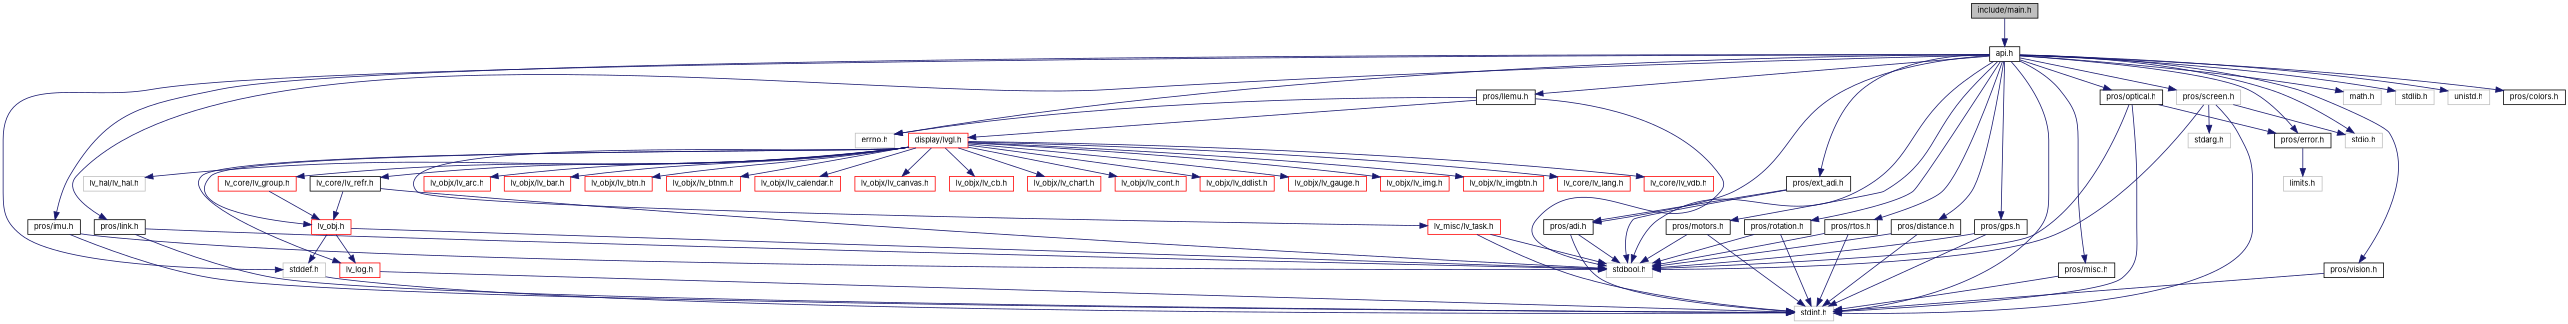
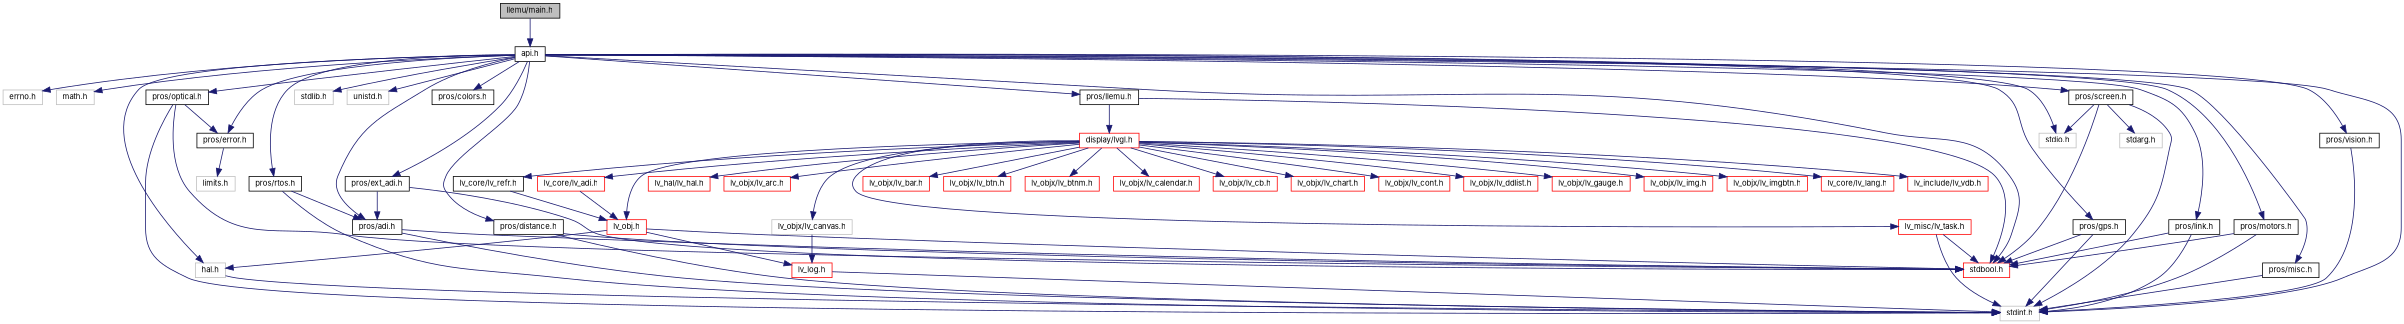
  digraph {
    fontname=Inter
    node [color=red fillcolor=white fontname=Inter fontsize=10 shape=record style=filled]
    edge [color=midnightblue fontname=Inter fontsize=10 labelfontname=Helvetica labelfontsize=10 style=solid]
-   n1 [color=black fillcolor=grey75 fontcolor=black height=0.2 label="include/main.h" width=0.4]
+   n1 [color=black fillcolor=grey75 fontcolor=black height=0.2 label="llemu/main.h" width=0.4]
    n2 [color=black height=0.2 label="api.h" width=0.4]
    n3 [color=grey75 height=0.2 label="errno.h" width=0.4]
    n4 [color=grey75 height=0.2 label="math.h" width=0.4]
-   n5 [color=grey75 height=0.2 label="stdbool.h" width=0.4]
-   n6 [color=grey75 height=0.2 label="stddef.h" width=0.4]
+   n5 [height=0.2 label="stdbool.h" width=0.4]
+   n6 [color=grey75 height=0.2 label="hal.h" width=0.4]
    n7 [color=grey75 height=0.2 label="stdint.h" width=0.4]
    n8 [color=grey75 height=0.2 label="stdio.h" width=0.4]
    n9 [color=grey75 height=0.2 label="stdlib.h" width=0.4]
    n10 [color=grey75 height=0.2 label="unistd.h" width=0.4]
    n11 [color=black height=0.2 label="pros/adi.h" width=0.4]
    n12 [color=black height=0.2 label="pros/colors.h" width=0.4]
    n13 [color=black height=0.2 label="pros/distance.h" width=0.4]
    n14 [color=black height=0.2 label="pros/error.h" width=0.4]
    n15 [color=black height=0.2 label="pros/ext_adi.h" width=0.4]
    n16 [color=black height=0.2 label="pros/gps.h" width=0.4]
-   n17 [color=black height=0.2 label="pros/imu.h" width=0.4]
    n18 [color=black height=0.2 label="pros/link.h" width=0.4]
    n19 [color=black height=0.2 label="pros/llemu.h" width=0.4]
    n20 [color=black height=0.2 label="pros/misc.h" width=0.4]
    n21 [color=black height=0.2 label="pros/motors.h" width=0.4]
    n22 [color=black height=0.2 label="pros/optical.h" width=0.4]
-   n23 [color=black height=0.2 label="pros/rotation.h" width=0.4]
    n24 [color=black height=0.2 label="pros/rtos.h" width=0.4]
-   n25 [color=grey75 height=0.2 label="pros/screen.h" width=0.4]
+   n25 [color=black height=0.2 label="pros/screen.h" width=0.4]
    n26 [color=black height=0.2 label="pros/vision.h" width=0.4]
    n27 [color=grey75 height=0.2 label="limits.h" width=0.4]
    n28 [height=0.2 label="display/lvgl.h" width=0.4]
    n29 [color=grey75 height=0.2 label="stdarg.h" width=0.4]
-   n30 [height=0.2 label="lv_core/lv_group.h" width=0.4]
+   n30 [height=0.2 label="lv_core/lv_adi.h" width=0.4]
    n31 [height=0.2 label="lv_obj.h" width=0.4]
    n32 [height=0.2 label="lv_log.h" width=0.4]
    n33 [height=0.2 label="lv_core/lv_lang.h" width=0.4]
    n34 [color=black height=0.2 label="lv_core/lv_refr.h" width=0.4]
-   n35 [height=0.2 label="lv_core/lv_vdb.h" width=0.4]
-   n36 [color=grey75 height=0.2 label="lv_hal/lv_hal.h" width=0.4]
+   n35 [height=0.2 label="lv_include/lv_vdb.h" width=0.4]
+   n36 [height=0.2 label="lv_hal/lv_hal.h" width=0.4]
    n37 [height=0.2 label="lv_misc/lv_task.h" width=0.4]
    n38 [height=0.2 label="lv_objx/lv_arc.h" width=0.4]
    n39 [height=0.2 label="lv_objx/lv_bar.h" width=0.4]
    n40 [height=0.2 label="lv_objx/lv_btn.h" width=0.4]
    n41 [height=0.2 label="lv_objx/lv_btnm.h" width=0.4]
    n42 [height=0.2 label="lv_objx/lv_calendar.h" width=0.4]
-   n43 [height=0.2 label="lv_objx/lv_canvas.h" width=0.4]
+   n43 [color=grey75 height=0.2 label="lv_objx/lv_canvas.h" width=0.4]
    n44 [height=0.2 label="lv_objx/lv_cb.h" width=0.4]
    n45 [height=0.2 label="lv_objx/lv_chart.h" width=0.4]
    n46 [height=0.2 label="lv_objx/lv_cont.h" width=0.4]
    n47 [height=0.2 label="lv_objx/lv_ddlist.h" width=0.4]
    n48 [height=0.2 label="lv_objx/lv_gauge.h" width=0.4]
    n49 [height=0.2 label="lv_objx/lv_img.h" width=0.4]
    n50 [height=0.2 label="lv_objx/lv_imgbtn.h" width=0.4]
    n1 -> n2
    n2 -> n3
    n2 -> n4
    n2 -> n5
    n2 -> n6
    n2 -> n7
    n2 -> n8
    n2 -> n9
    n2 -> n10
    n2 -> n11
    n2 -> n12
    n2 -> n13
    n2 -> n14
    n2 -> n15
    n2 -> n16
-   n2 -> n17
    n2 -> n18
    n2 -> n19
    n2 -> n20
    n2 -> n21
    n2 -> n22
-   n2 -> n23
    n2 -> n24
    n2 -> n25
    n2 -> n26
    n6 -> n7
    n11 -> n5
    n11 -> n7
    n13 -> n5
    n13 -> n7
    n14 -> n27
    n15 -> n5
    n15 -> n11
    n16 -> n5
    n16 -> n7
-   n17 -> n5
-   n17 -> n7
    n18 -> n5
    n18 -> n7
-   n19 -> n3
    n19 -> n5
    n19 -> n28
    n20 -> n7
    n21 -> n5
    n21 -> n7
    n22 -> n5
    n22 -> n7
    n22 -> n14
-   n23 -> n5
-   n23 -> n7
-   n24 -> n5
+   n24 -> n11
    n24 -> n7
    n25 -> n5
    n25 -> n7
    n25 -> n8
    n25 -> n29
    n26 -> n7
    n28 -> n30
    n28 -> n31
-   n28 -> n32
+   n43 -> n32
    n28 -> n33
    n28 -> n34
    n28 -> n35
    n28 -> n36
    n28 -> n37
    n28 -> n38
    n28 -> n39
    n28 -> n40
    n28 -> n41
    n28 -> n42
    n28 -> n43
    n28 -> n44
    n28 -> n45
    n28 -> n46
    n28 -> n47
    n28 -> n48
    n28 -> n49
    n28 -> n50
    n30 -> n31
    n31 -> n5
    n31 -> n6
    n31 -> n32
    n32 -> n7
-   n34 -> n5
    n34 -> n31
    n37 -> n5
    n37 -> n7
  }
